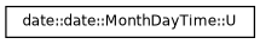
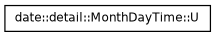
  digraph {
    rankdir=LR
-   n1 [color=black fillcolor=white fontname=Helvetica fontsize=10 height=0.2 label="date::date::MonthDayTime::U" shape=record style=filled width=0.4]
+   n1 [color=black fillcolor=white fontname=Helvetica fontsize=10 height=0.2 label="date::detail::MonthDayTime::U" shape=record style=filled width=0.4]
  }
